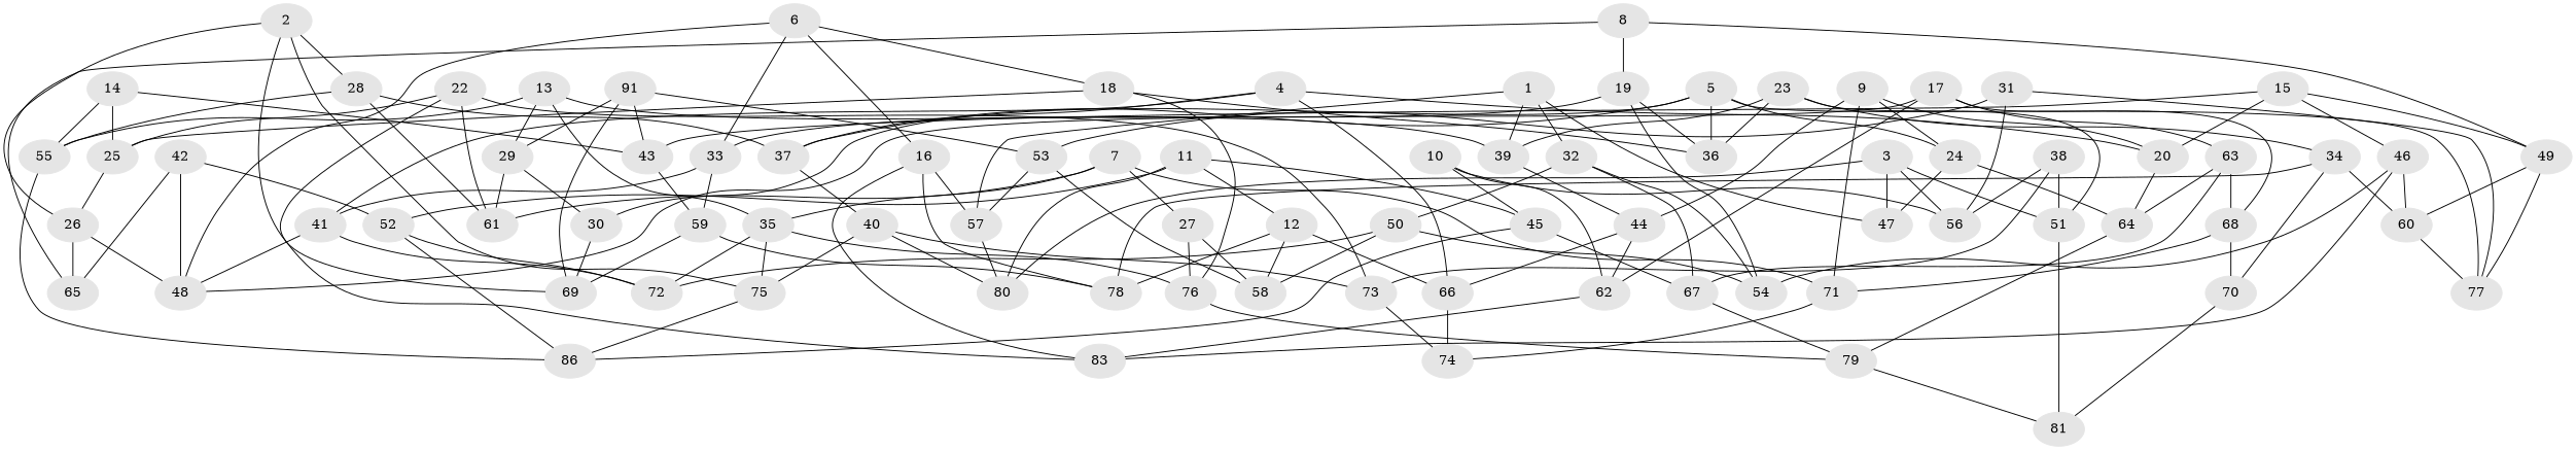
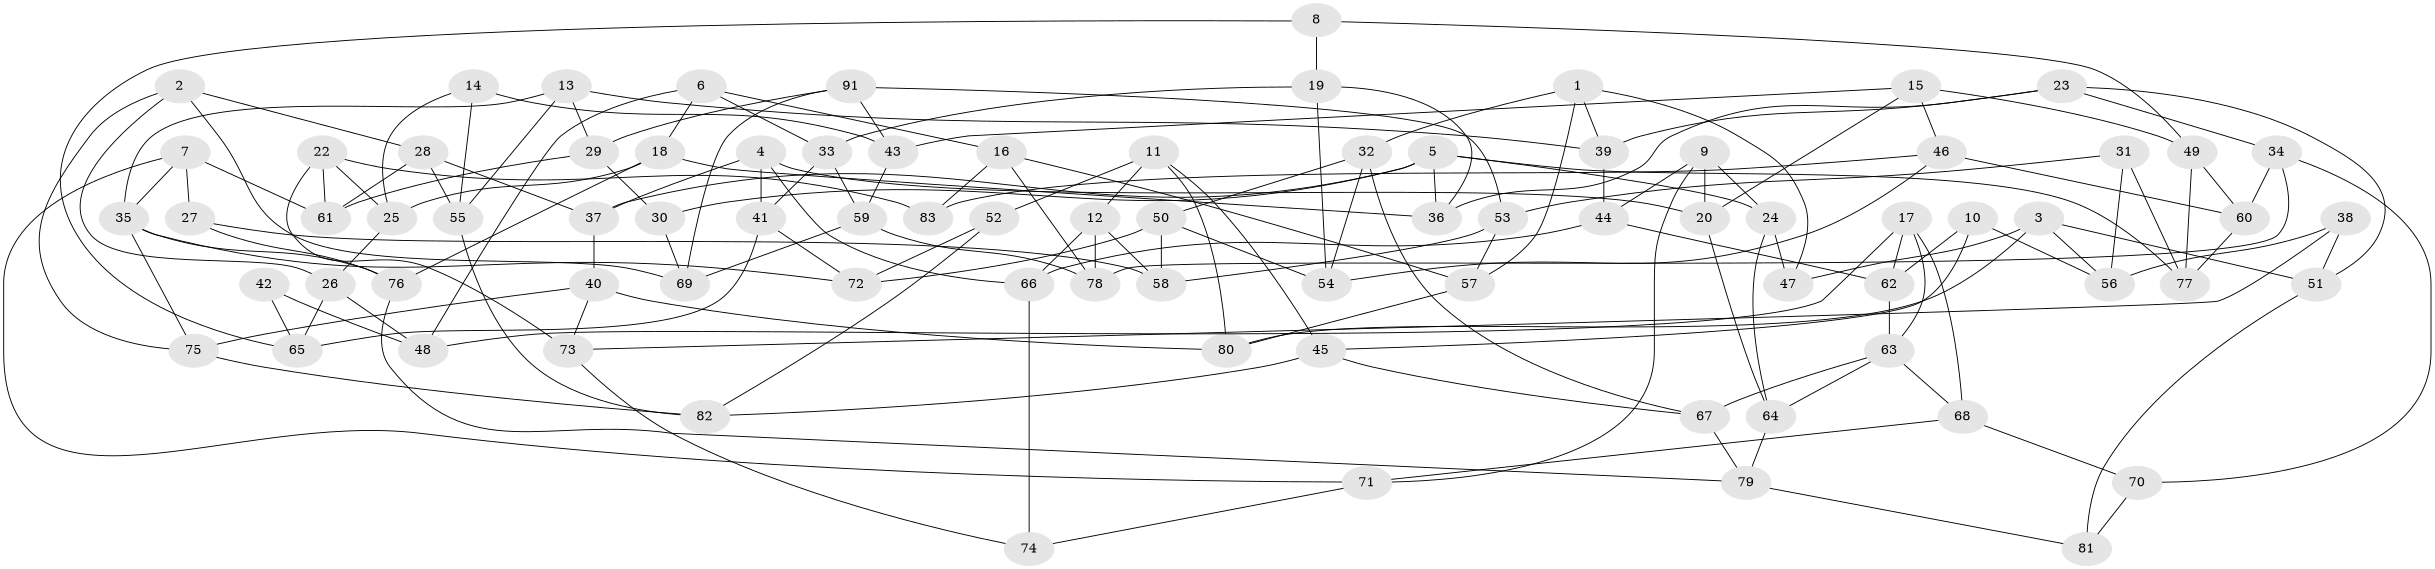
  graph {
    node [color=gray90 style=filled]
    1
    32
    39
    47
    57
    54
    50
    67
    44
    80
    2
    26
    28
    69
    75
    48
    65
    37
    61
    55
-   82 [label=86]
+   82
    3
    51
    56
    81
    4
    20
    41
    66
    64
    40
    72
    74
    5
    24
    30
    77
    36
    6
    16
    18
    33
    78
    83
    25
    76
    59
    7
    27
    35
    71
    58
    8
    19
    49
    60
    9
    62
    10
    45
    11
    12
    52
    13
    29
    14
    43
    15
    46
    17
    63
    68
    70
    79
    n75 [label=91]
    53
    22
    73
    23
    34
    31
    38
    42
    1 -- 32
    1 -- 39
    1 -- 47
    1 -- 57
    32 -- 54
    32 -- 50
    32 -- 67
    39 -- 44
    57 -- 80
    50 -- 54
    50 -- 72
    50 -- 58
    67 -- 79
    44 -- 66
    44 -- 62
    2 -- 26
    2 -- 28
    2 -- 69
    2 -- 75
    26 -- 48
    26 -- 65
    28 -- 37
    28 -- 61
    28 -- 55
    75 -- 82
    37 -- 40
    55 -- 82
    3 -- 47
    3 -- 80
    3 -- 51
    3 -- 56
    51 -- 81
    4 -- 37
    4 -- 20
    4 -- 41
    4 -- 66
    20 -- 64
-   41 -- 48
+   41 -- 65
    41 -- 72
    66 -- 74
    64 -- 79
    40 -- 80
    40 -- 75
    40 -- 73
    5 -- 37
    5 -- 24
    5 -- 30
    5 -- 77
    5 -- 36
    24 -- 47
    24 -- 64
    30 -- 69
    6 -- 48
    6 -- 16
    6 -- 18
    6 -- 33
    16 -- 57
    16 -- 78
    16 -- 83
    18 -- 36
    18 -- 25
    18 -- 76
    33 -- 41
    33 -- 59
    25 -- 26
    76 -- 79
    59 -- 69
    59 -- 78
    7 -- 61
    7 -- 27
    7 -- 35
    7 -- 71
    27 -- 76
    27 -- 58
    35 -- 75
    35 -- 72
    35 -- 76
    71 -- 74
    8 -- 65
    8 -- 19
    8 -- 49
    19 -- 54
    19 -- 36
    19 -- 33
    49 -- 77
    49 -- 60
    60 -- 77
    9 -- 44
    9 -- 20
    9 -- 24
    9 -- 71
-   62 -- 83
+   62 -- 63
    10 -- 56
    10 -- 62
    10 -- 45
    45 -- 67
    45 -- 82
    11 -- 80
    11 -- 45
    11 -- 12
    11 -- 52
    12 -- 66
    12 -- 78
    12 -- 58
    52 -- 82
    52 -- 72
    13 -- 39
    13 -- 55
    13 -- 35
    13 -- 29
    29 -- 61
    29 -- 30
    14 -- 55
    14 -- 25
    14 -- 43
    43 -- 59
    15 -- 20
    15 -- 49
    15 -- 43
    15 -- 46
    46 -- 54
    46 -- 83
    46 -- 60
    17 -- 48
    17 -- 62
    17 -- 63
    17 -- 68
    63 -- 67
    63 -- 64
    63 -- 68
    68 -- 71
    68 -- 70
    70 -- 81
    79 -- 81
    n75 -- 69
    n75 -- 29
    n75 -- 43
    n75 -- 53
    53 -- 57
    53 -- 58
    22 -- 61
    22 -- 83
    22 -- 25
    22 -- 73
    73 -- 74
    23 -- 39
    23 -- 51
    23 -- 36
    23 -- 34
    34 -- 78
    34 -- 60
    34 -- 70
    31 -- 56
    31 -- 77
    31 -- 53
    38 -- 51
    38 -- 56
    38 -- 73
    42 -- 48
    42 -- 65
-   42 -- 52
  }
